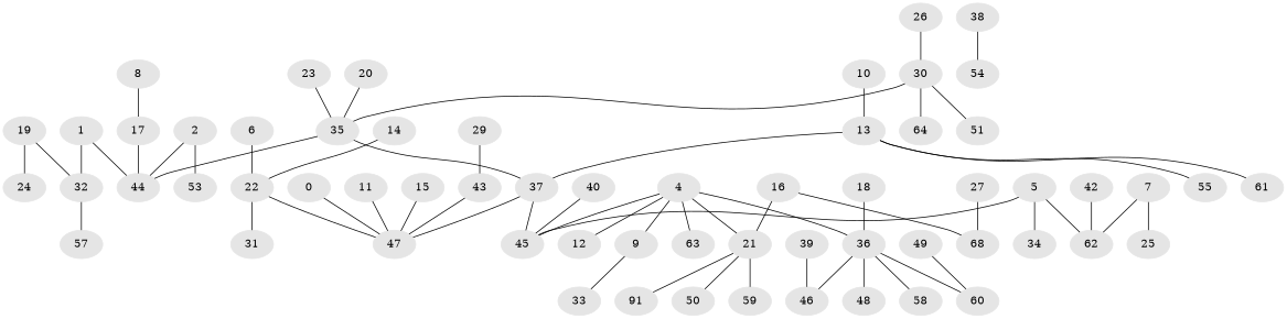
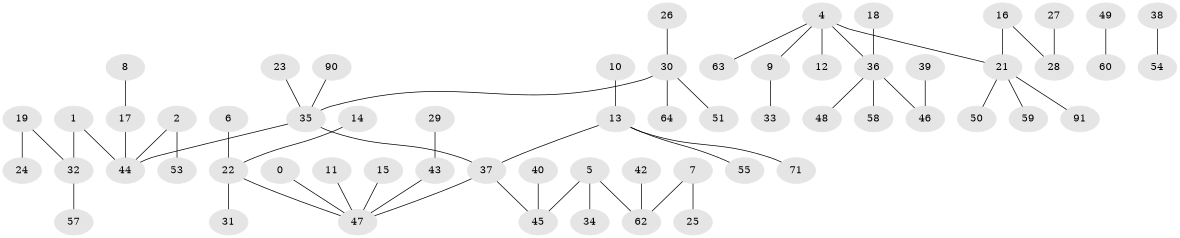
  graph {
    node [color=gray90 style=filled]
    edge [weight=1.0]
    1
    32
    44
    57
    2
    53
    n7 [label=0]
    47
    4
    9
    12
    21
    36
    45
    63
    33
    n17 [label=91]
    50
    59
    46
    48
    58
    60
    5
    34
    62
    6
    22
    31
    7
    25
    8
    17
    10
    13
    37
    55
-   61
+   61 [label=71]
    11
    14
    15
    16
-   28 [label=68]
+   28
    18
    19
    24
-   20
+   20 [label=90]
    35
    23
    26
    30
    51
    64
    27
    29
    43
    38
    54
    39
    40
    42
    49
    1 -- 32
    1 -- 44
    32 -- 57
    2 -- 44
    2 -- 53
    n7 -- 47
    4 -- 9
    4 -- 12
    4 -- 21
    4 -- 36
-   4 -- 45
    4 -- 63
    9 -- 33
    21 -- n17
    21 -- 50
    21 -- 59
    36 -- 46
    36 -- 48
    36 -- 58
-   36 -- 60
    5 -- 45
    5 -- 34
    5 -- 62
    6 -- 22
    22 -- 47
    22 -- 31
    7 -- 62
    7 -- 25
    8 -- 17
    17 -- 44
    10 -- 13
    13 -- 37
    13 -- 55
    13 -- 61
    37 -- 47
    37 -- 45
    11 -- 47
    14 -- 22
    15 -- 47
    16 -- 21
    16 -- 28
    18 -- 36
    19 -- 32
    19 -- 24
    20 -- 35
    35 -- 44
    35 -- 37
    23 -- 35
    26 -- 30
    30 -- 35
    30 -- 51
    30 -- 64
    27 -- 28
    29 -- 43
    43 -- 47
    38 -- 54
    39 -- 46
    40 -- 45
    42 -- 62
    49 -- 60
  }
